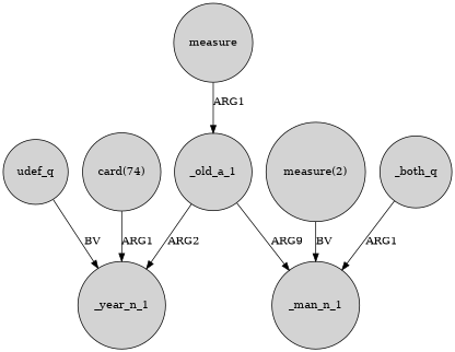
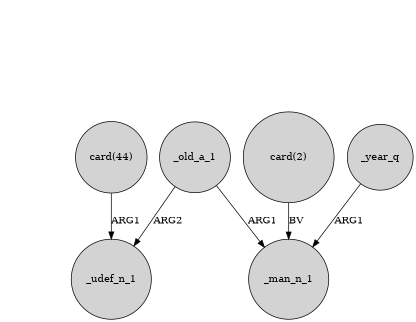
  digraph {
    node [shape=circle style=filled]
-   "card(2)" [label="measure(2)"]
+   "card(2)"
    _man_n_1
-   udef_q
-   _year_n_1
-   measure
+   _year_n_1 [label=_udef_n_1]
    _old_a_1
-   _both_q
-   "card(44)" [label="card(74)"]
+   _both_q [label=_year_q]
+   "card(44)"
    "card(2)" -> _man_n_1 [label=BV]
-   udef_q -> _year_n_1 [label=BV]
-   measure -> _old_a_1 [label=ARG1]
-   _old_a_1 -> _man_n_1 [label=ARG9]
+   _old_a_1 -> _man_n_1 [label=ARG1]
    _old_a_1 -> _year_n_1 [label=ARG2]
    _both_q -> _man_n_1 [label=ARG1]
    "card(44)" -> _year_n_1 [label=ARG1]
  }
